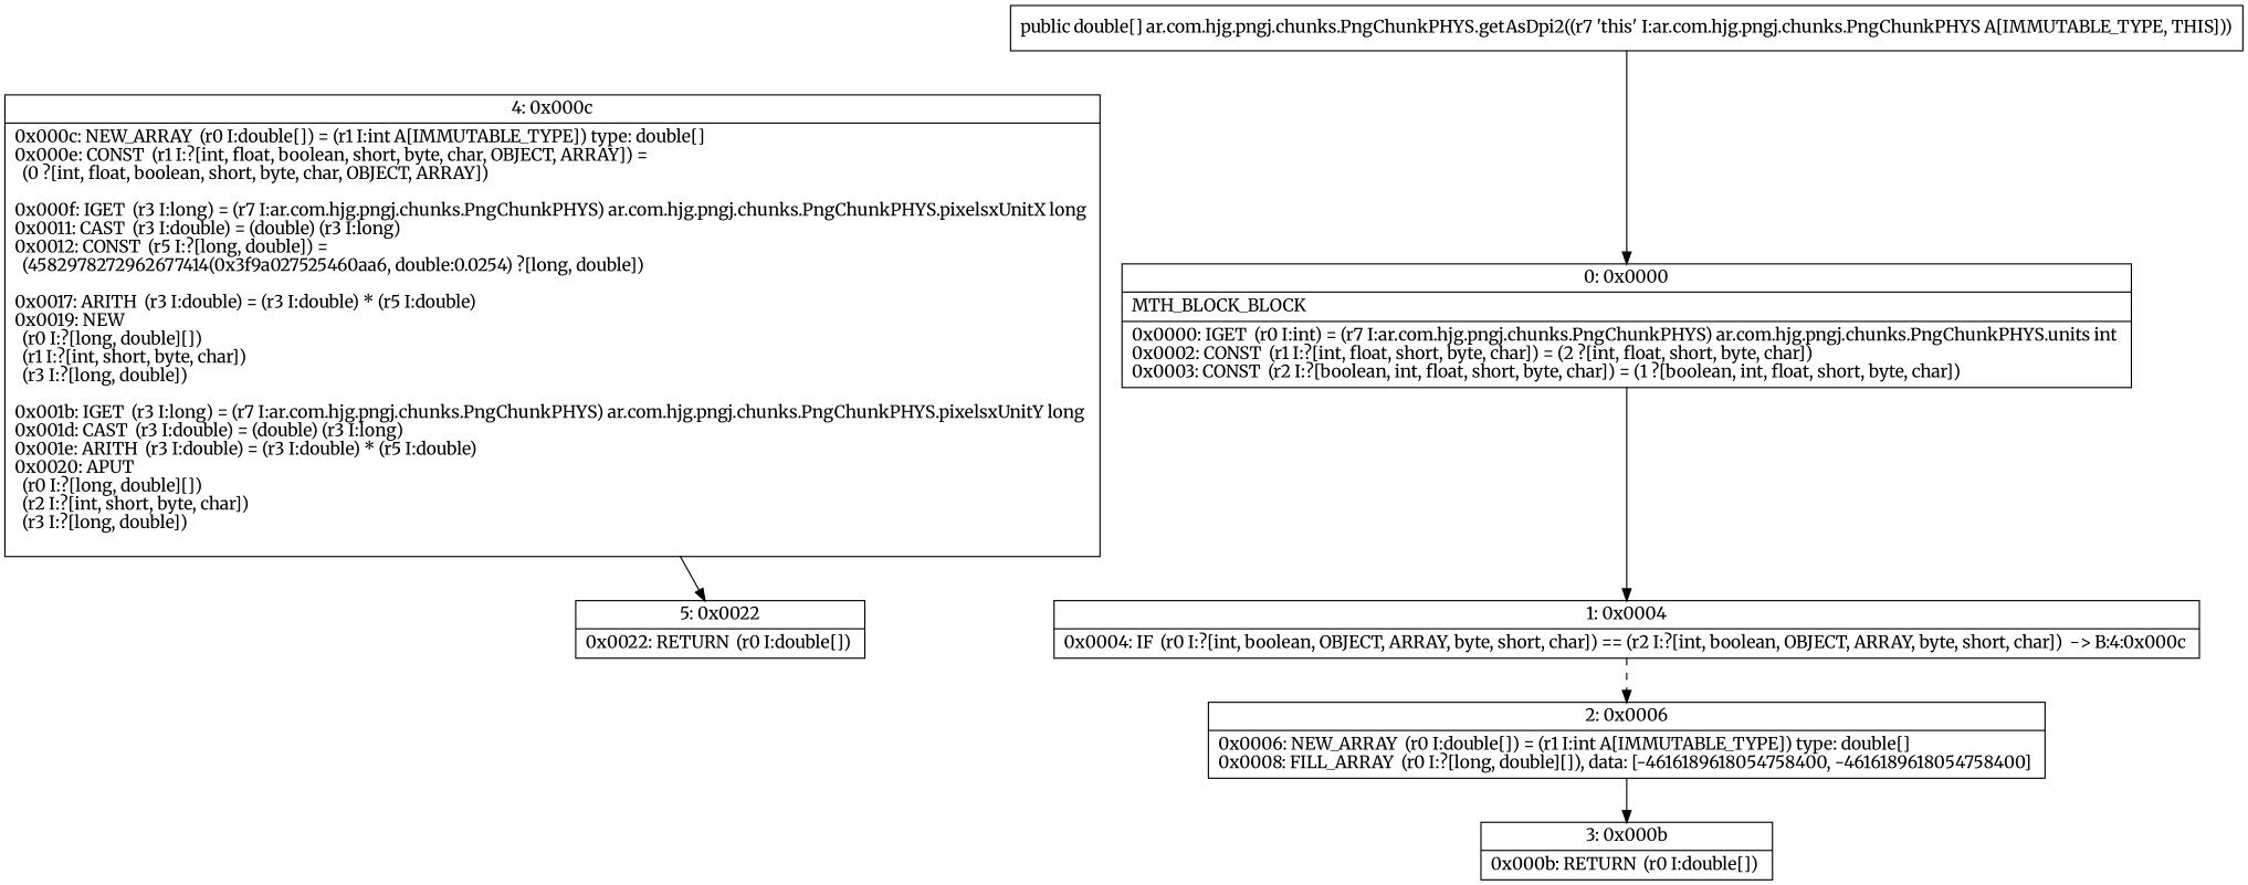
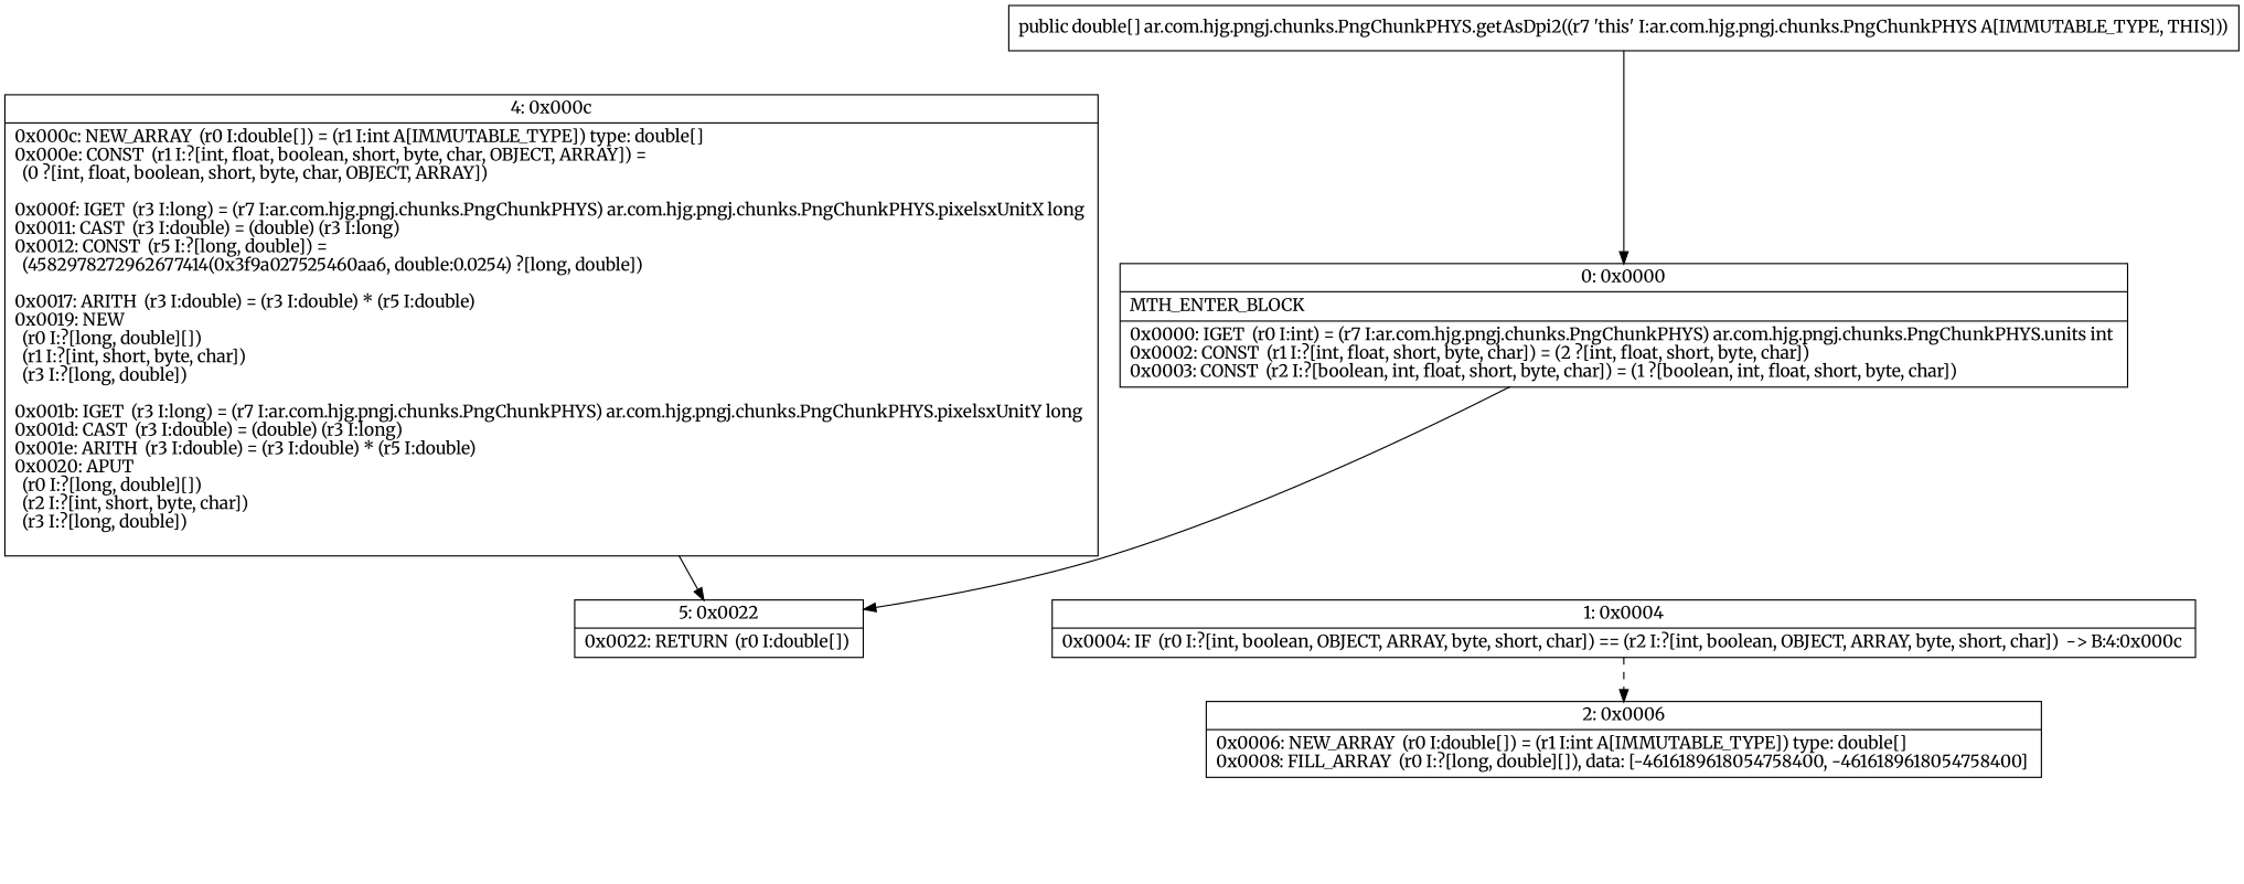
  digraph {
    fontname=Merriweather
    node [fontname=Merriweather shape=record]
    edge [fontname=Merriweather]
-   n1 [label="{0\:\ 0x0000|MTH_BLOCK_BLOCK\l|0x0000: IGET  (r0 I:int) = (r7 I:ar.com.hjg.pngj.chunks.PngChunkPHYS) ar.com.hjg.pngj.chunks.PngChunkPHYS.units int \l0x0002: CONST  (r1 I:?[int, float, short, byte, char]) = (2 ?[int, float, short, byte, char]) \l0x0003: CONST  (r2 I:?[boolean, int, float, short, byte, char]) = (1 ?[boolean, int, float, short, byte, char]) \l}"]
+   n1 [label="{0\:\ 0x0000|MTH_ENTER_BLOCK\l|0x0000: IGET  (r0 I:int) = (r7 I:ar.com.hjg.pngj.chunks.PngChunkPHYS) ar.com.hjg.pngj.chunks.PngChunkPHYS.units int \l0x0002: CONST  (r1 I:?[int, float, short, byte, char]) = (2 ?[int, float, short, byte, char]) \l0x0003: CONST  (r2 I:?[boolean, int, float, short, byte, char]) = (1 ?[boolean, int, float, short, byte, char]) \l}"]
    n2 [label="{1\:\ 0x0004|0x0004: IF  (r0 I:?[int, boolean, OBJECT, ARRAY, byte, short, char]) == (r2 I:?[int, boolean, OBJECT, ARRAY, byte, short, char])  \-\> B:4:0x000c \l}"]
    n3 [label="{2\:\ 0x0006|0x0006: NEW_ARRAY  (r0 I:double[]) = (r1 I:int A[IMMUTABLE_TYPE]) type: double[] \l0x0008: FILL_ARRAY  (r0 I:?[long, double][]), data: [\-4616189618054758400, \-4616189618054758400] \l}"]
-   n4 [label="{3\:\ 0x000b|0x000b: RETURN  (r0 I:double[]) \l}"]
    n5 [label="{4\:\ 0x000c|0x000c: NEW_ARRAY  (r0 I:double[]) = (r1 I:int A[IMMUTABLE_TYPE]) type: double[] \l0x000e: CONST  (r1 I:?[int, float, boolean, short, byte, char, OBJECT, ARRAY]) = \l  (0 ?[int, float, boolean, short, byte, char, OBJECT, ARRAY])\l \l0x000f: IGET  (r3 I:long) = (r7 I:ar.com.hjg.pngj.chunks.PngChunkPHYS) ar.com.hjg.pngj.chunks.PngChunkPHYS.pixelsxUnitX long \l0x0011: CAST  (r3 I:double) = (double) (r3 I:long) \l0x0012: CONST  (r5 I:?[long, double]) = \l  (4582978272962677414(0x3f9a027525460aa6, double:0.0254) ?[long, double])\l \l0x0017: ARITH  (r3 I:double) = (r3 I:double) * (r5 I:double) \l0x0019: NEW  \l  (r0 I:?[long, double][])\l  (r1 I:?[int, short, byte, char])\l  (r3 I:?[long, double])\l \l0x001b: IGET  (r3 I:long) = (r7 I:ar.com.hjg.pngj.chunks.PngChunkPHYS) ar.com.hjg.pngj.chunks.PngChunkPHYS.pixelsxUnitY long \l0x001d: CAST  (r3 I:double) = (double) (r3 I:long) \l0x001e: ARITH  (r3 I:double) = (r3 I:double) * (r5 I:double) \l0x0020: APUT  \l  (r0 I:?[long, double][])\l  (r2 I:?[int, short, byte, char])\l  (r3 I:?[long, double])\l \l}"]
    n6 [label="{5\:\ 0x0022|0x0022: RETURN  (r0 I:double[]) \l}"]
    n7 [label="{public double[] ar.com.hjg.pngj.chunks.PngChunkPHYS.getAsDpi2((r7 'this' I:ar.com.hjg.pngj.chunks.PngChunkPHYS A[IMMUTABLE_TYPE, THIS])) }"]
-   n1 -> n2
+   n1 -> n6
    n2 -> n3 [style=dashed]
-   n3 -> n4
    n5 -> n6
    n7 -> n1
  }
